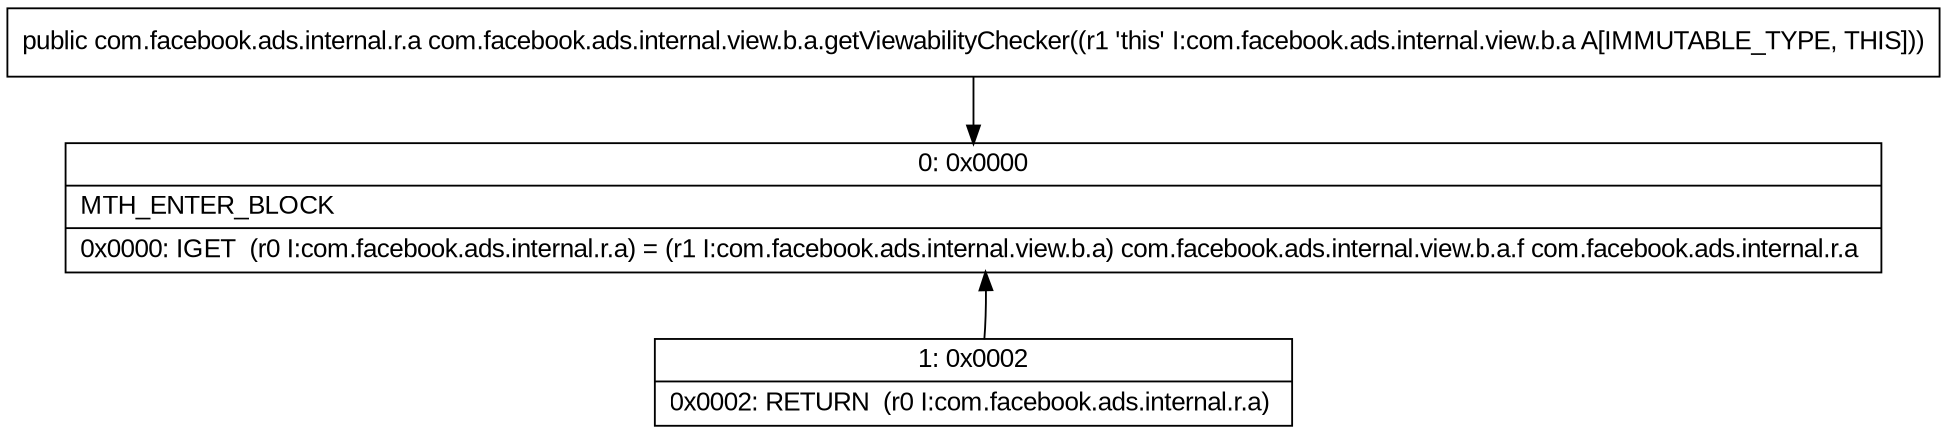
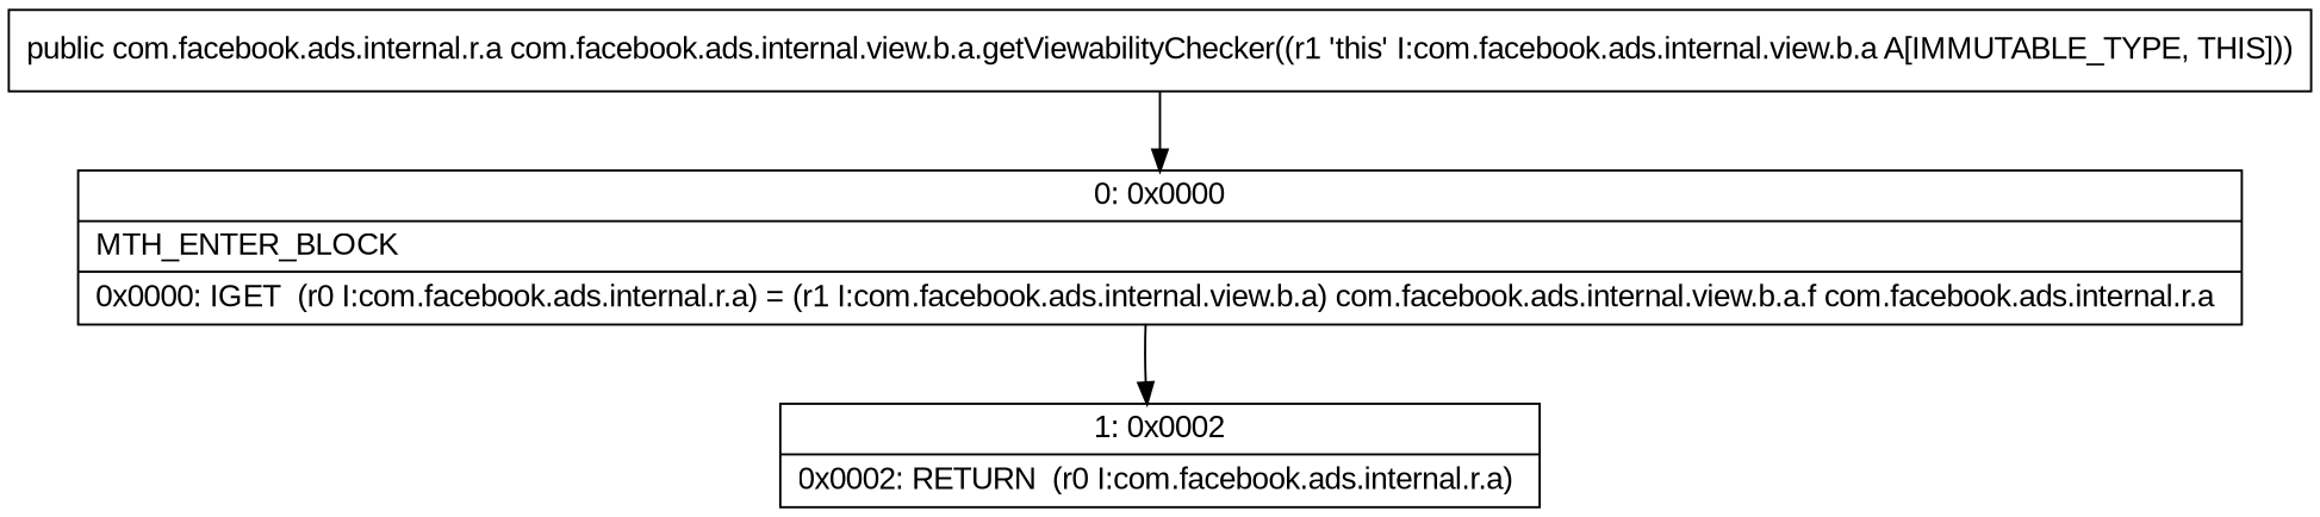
  digraph {
    fontname="Liberation Sans"
    node [shape=record fontname="Liberation Sans"]
    edge [fontname="Liberation Sans"]
    n1 [label="{0\:\ 0x0000|MTH_ENTER_BLOCK\l|0x0000: IGET  (r0 I:com.facebook.ads.internal.r.a) = (r1 I:com.facebook.ads.internal.view.b.a) com.facebook.ads.internal.view.b.a.f com.facebook.ads.internal.r.a \l}"]
    n2 [label="{1\:\ 0x0002|0x0002: RETURN  (r0 I:com.facebook.ads.internal.r.a) \l}"]
    n3 [label="{public com.facebook.ads.internal.r.a com.facebook.ads.internal.view.b.a.getViewabilityChecker((r1 'this' I:com.facebook.ads.internal.view.b.a A[IMMUTABLE_TYPE, THIS])) }"]
-   n2 -> n1
+   n1 -> n2
    n3 -> n1
  }
